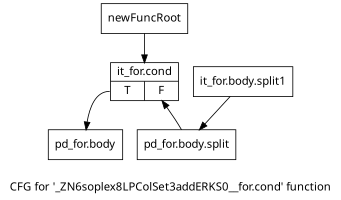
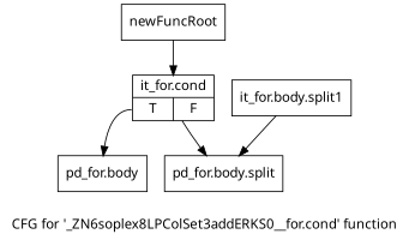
  digraph {
    fontname="Noto Sans"
    label="CFG for '_ZN6soplex8LPColSet3addERKS0__for.cond' function"
    node [fontname="Noto Sans" shape=record]
    edge [fontname="Noto Sans"]
    n1 [label="{newFuncRoot}"]
    n2 [label="{it_for.cond|{<s0>T|<s1>F}}"]
    n3 [label="{pd_for.body}"]
    n4 [label="{it_for.body.split1}"]
    n5 [label="{pd_for.body.split}"]
    n1 -> n2
    n2 -> n3 [tailport=s0]
    n4 -> n5
-   n5 -> n2
+   n2 -> n5
  }
